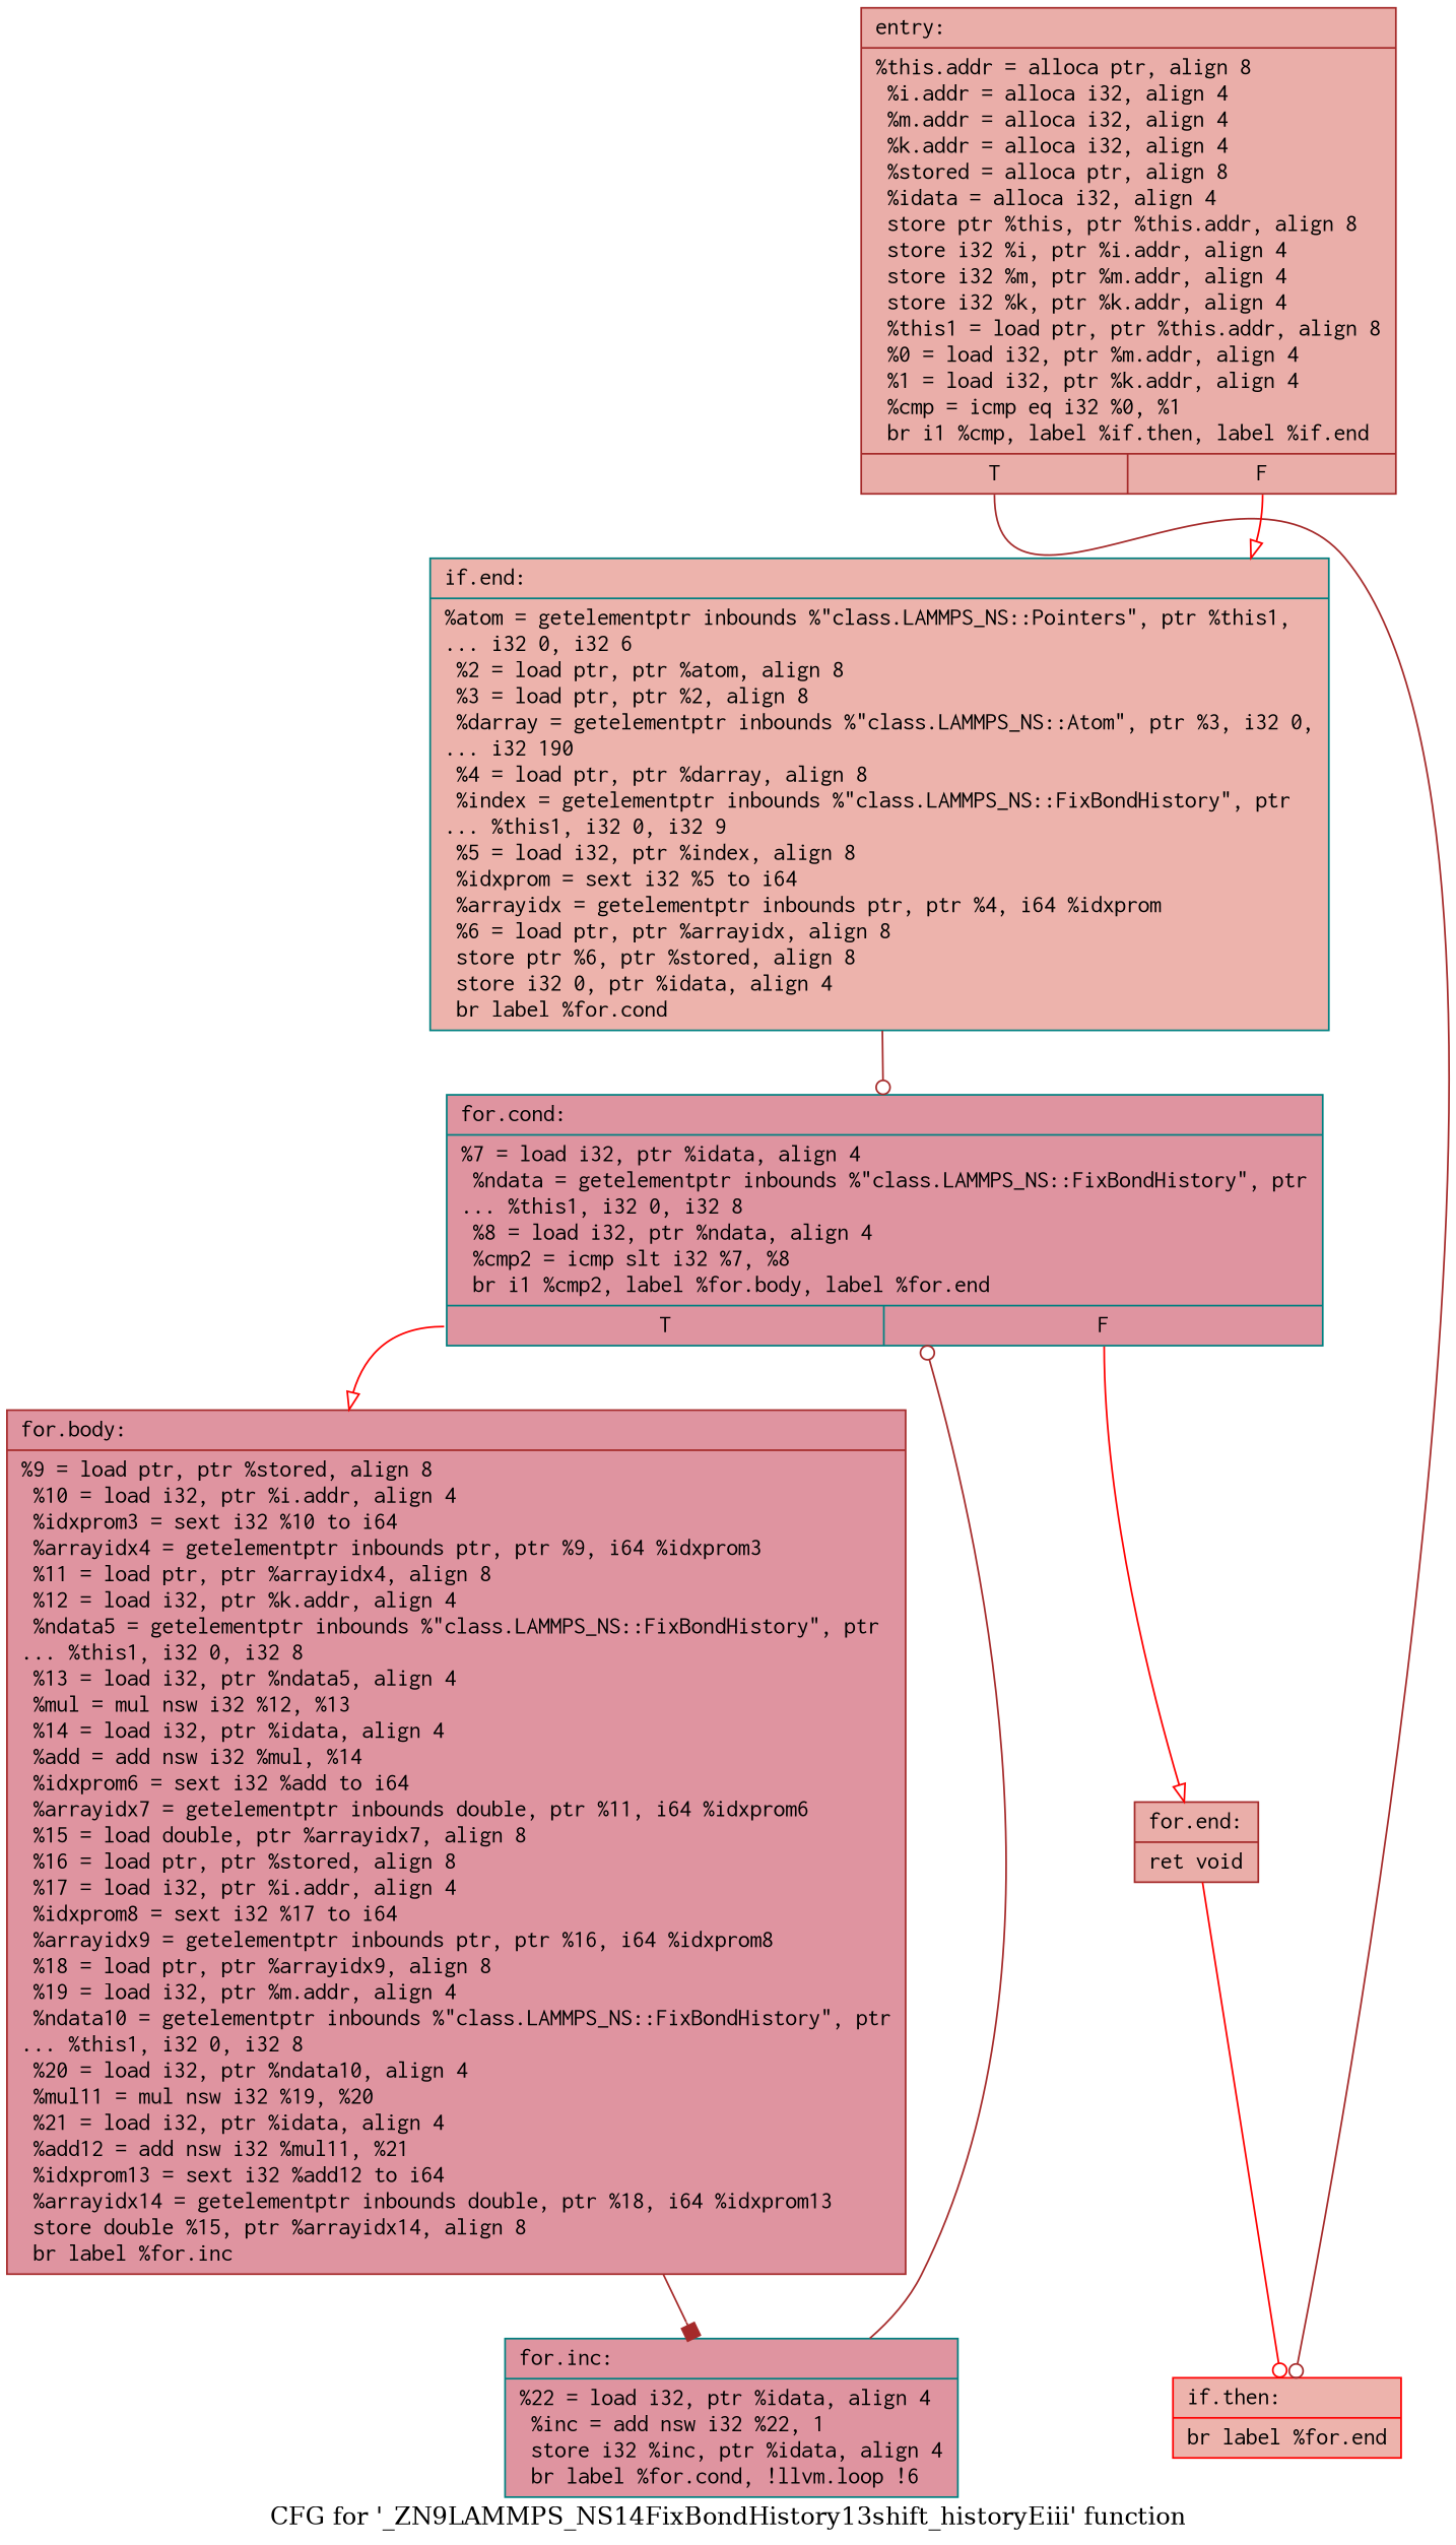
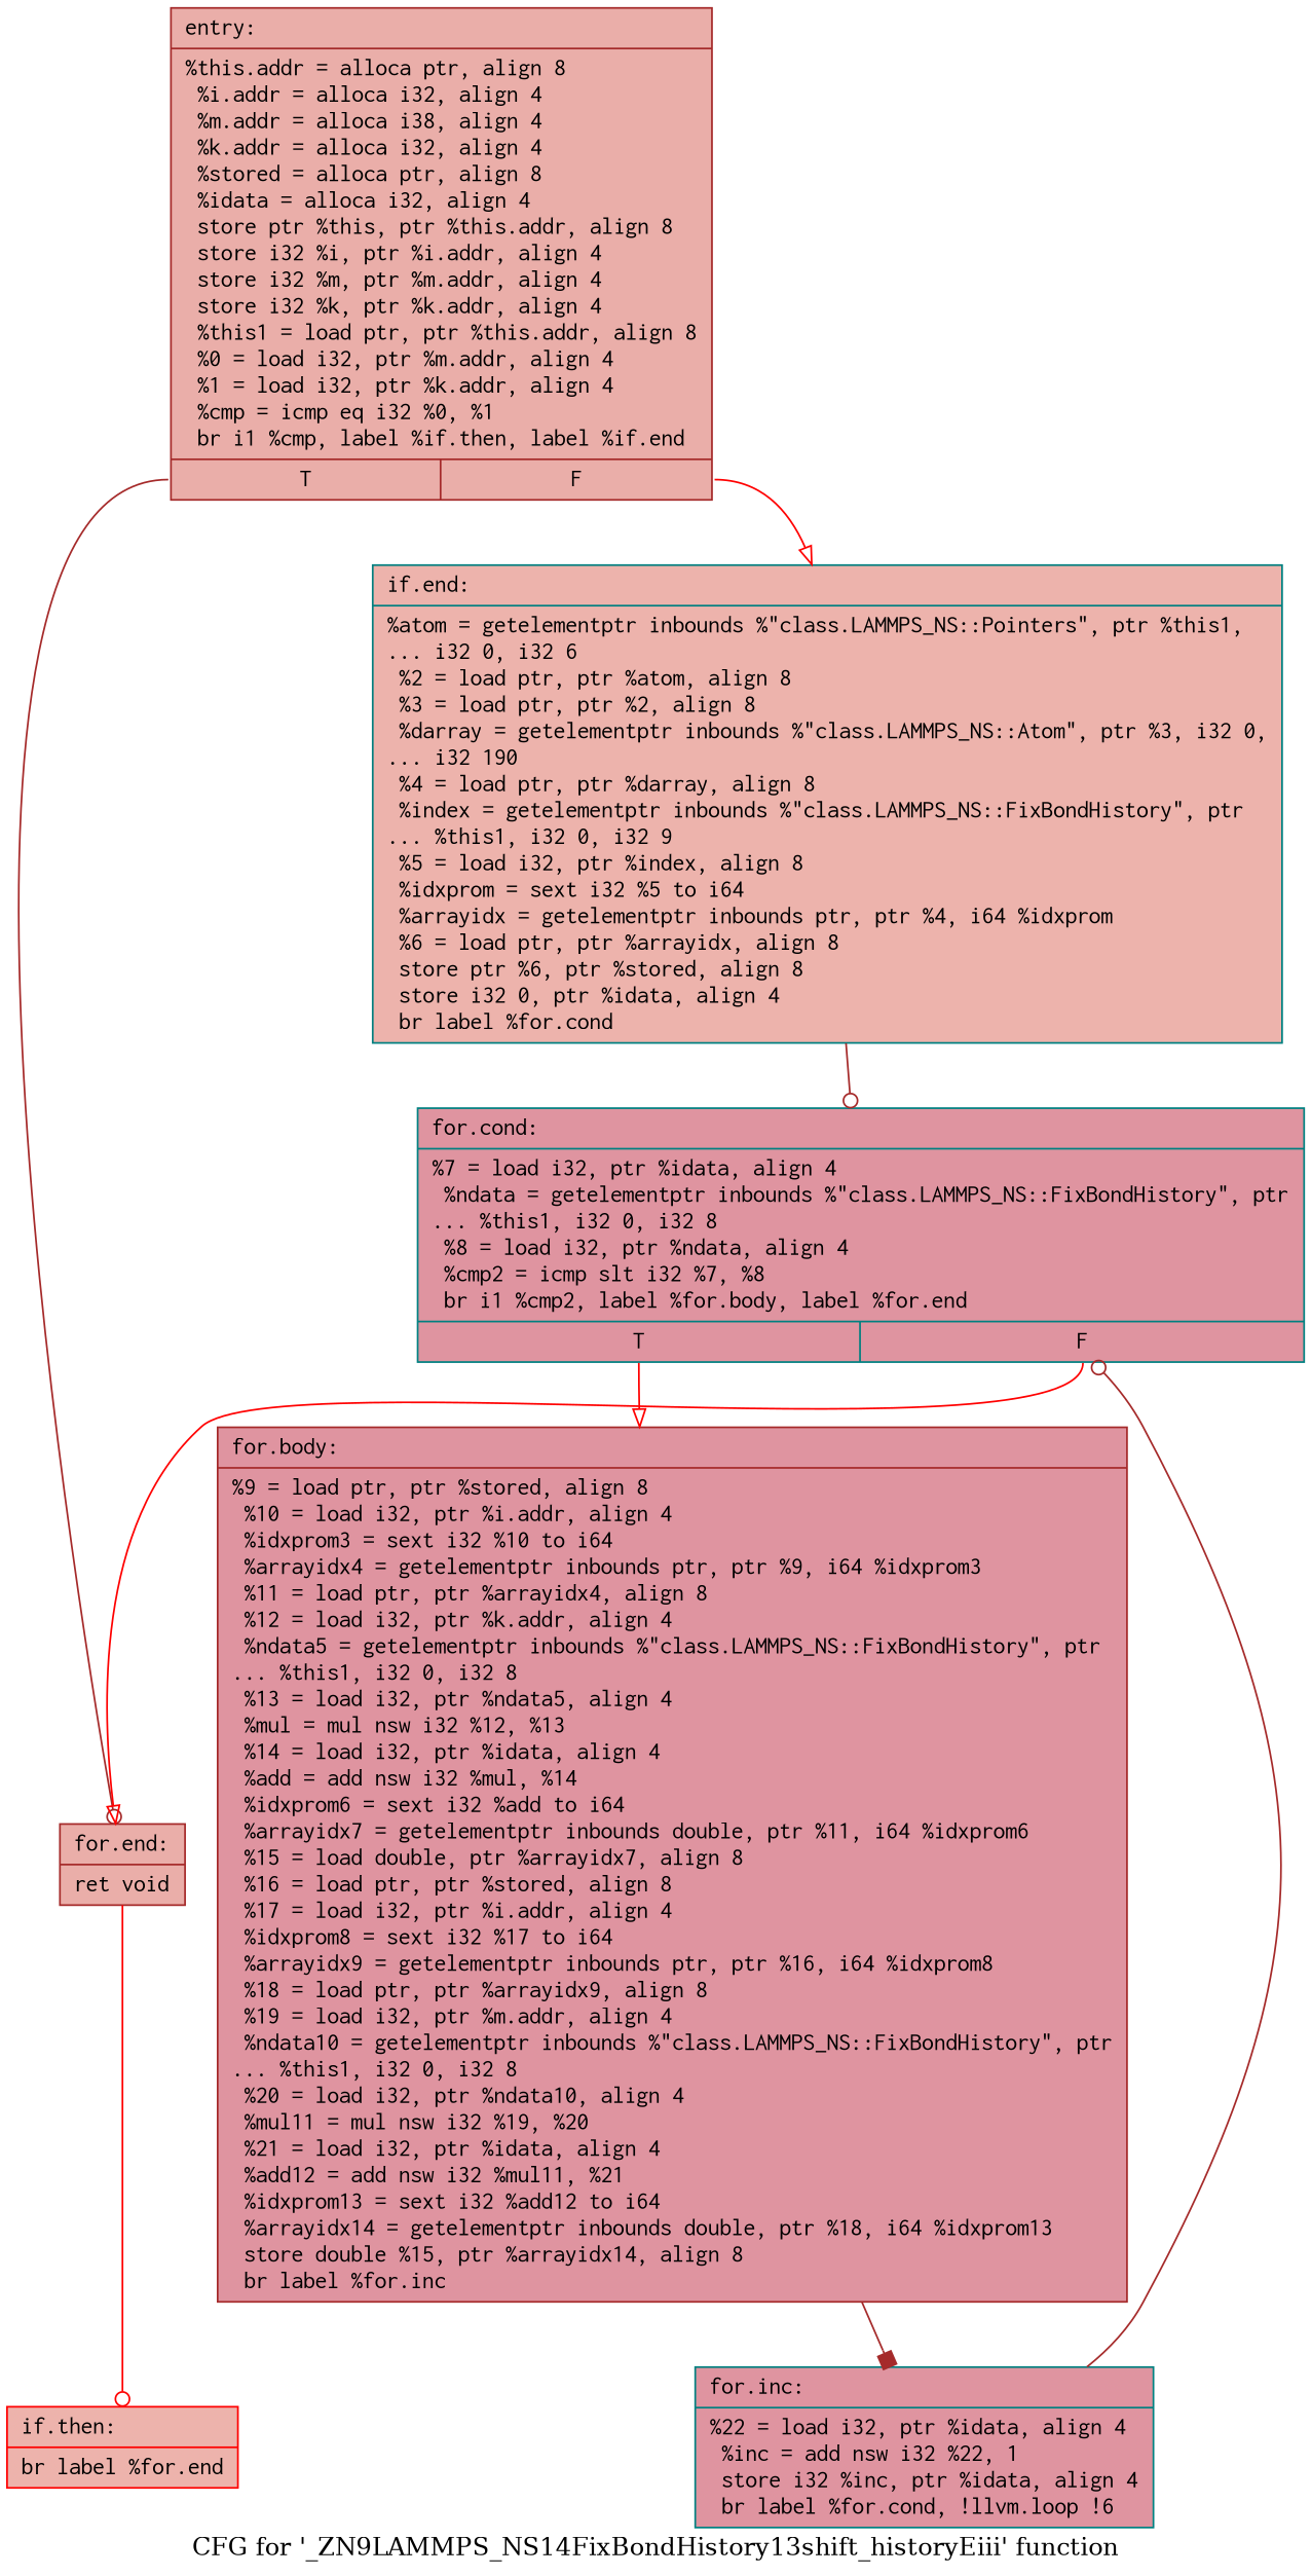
  digraph {
    label="CFG for '_ZN9LAMMPS_NS14FixBondHistory13shift_historyEiii' function"
    node [color=brown fillcolor="#b70d2870" fontname=Courier shape=record style=filled]
    edge [arrowhead=odot color=brown]
-   n1 [fillcolor="#d0473d70" label="{entry:\l|  %this.addr = alloca ptr, align 8\l  %i.addr = alloca i32, align 4\l  %m.addr = alloca i32, align 4\l  %k.addr = alloca i32, align 4\l  %stored = alloca ptr, align 8\l  %idata = alloca i32, align 4\l  store ptr %this, ptr %this.addr, align 8\l  store i32 %i, ptr %i.addr, align 4\l  store i32 %m, ptr %m.addr, align 4\l  store i32 %k, ptr %k.addr, align 4\l  %this1 = load ptr, ptr %this.addr, align 8\l  %0 = load i32, ptr %m.addr, align 4\l  %1 = load i32, ptr %k.addr, align 4\l  %cmp = icmp eq i32 %0, %1\l  br i1 %cmp, label %if.then, label %if.end\l|{<s0>T|<s1>F}}"]
+   n1 [fillcolor="#d0473d70" label="{entry:\l|  %this.addr = alloca ptr, align 8\l  %i.addr = alloca i32, align 4\l  %m.addr = alloca i38, align 4\l  %k.addr = alloca i32, align 4\l  %stored = alloca ptr, align 8\l  %idata = alloca i32, align 4\l  store ptr %this, ptr %this.addr, align 8\l  store i32 %i, ptr %i.addr, align 4\l  store i32 %m, ptr %m.addr, align 4\l  store i32 %k, ptr %k.addr, align 4\l  %this1 = load ptr, ptr %this.addr, align 8\l  %0 = load i32, ptr %m.addr, align 4\l  %1 = load i32, ptr %k.addr, align 4\l  %cmp = icmp eq i32 %0, %1\l  br i1 %cmp, label %if.then, label %if.end\l|{<s0>T|<s1>F}}"]
    n2 [color=red fillcolor="#d6524470" label="{if.then:\l|  br label %for.end\l}"]
    n3 [color=teal fillcolor="#d6524470" label="{if.end:\l|  %atom = getelementptr inbounds %\"class.LAMMPS_NS::Pointers\", ptr %this1,\l... i32 0, i32 6\l  %2 = load ptr, ptr %atom, align 8\l  %3 = load ptr, ptr %2, align 8\l  %darray = getelementptr inbounds %\"class.LAMMPS_NS::Atom\", ptr %3, i32 0,\l... i32 190\l  %4 = load ptr, ptr %darray, align 8\l  %index = getelementptr inbounds %\"class.LAMMPS_NS::FixBondHistory\", ptr\l... %this1, i32 0, i32 9\l  %5 = load i32, ptr %index, align 8\l  %idxprom = sext i32 %5 to i64\l  %arrayidx = getelementptr inbounds ptr, ptr %4, i64 %idxprom\l  %6 = load ptr, ptr %arrayidx, align 8\l  store ptr %6, ptr %stored, align 8\l  store i32 0, ptr %idata, align 4\l  br label %for.cond\l}"]
    n4 [color=teal label="{for.cond:\l|  %7 = load i32, ptr %idata, align 4\l  %ndata = getelementptr inbounds %\"class.LAMMPS_NS::FixBondHistory\", ptr\l... %this1, i32 0, i32 8\l  %8 = load i32, ptr %ndata, align 4\l  %cmp2 = icmp slt i32 %7, %8\l  br i1 %cmp2, label %for.body, label %for.end\l|{<s0>T|<s1>F}}"]
    n5 [fillcolor="#d0473d70" label="{for.end:\l|  ret void\l}"]
    n6 [label="{for.body:\l|  %9 = load ptr, ptr %stored, align 8\l  %10 = load i32, ptr %i.addr, align 4\l  %idxprom3 = sext i32 %10 to i64\l  %arrayidx4 = getelementptr inbounds ptr, ptr %9, i64 %idxprom3\l  %11 = load ptr, ptr %arrayidx4, align 8\l  %12 = load i32, ptr %k.addr, align 4\l  %ndata5 = getelementptr inbounds %\"class.LAMMPS_NS::FixBondHistory\", ptr\l... %this1, i32 0, i32 8\l  %13 = load i32, ptr %ndata5, align 4\l  %mul = mul nsw i32 %12, %13\l  %14 = load i32, ptr %idata, align 4\l  %add = add nsw i32 %mul, %14\l  %idxprom6 = sext i32 %add to i64\l  %arrayidx7 = getelementptr inbounds double, ptr %11, i64 %idxprom6\l  %15 = load double, ptr %arrayidx7, align 8\l  %16 = load ptr, ptr %stored, align 8\l  %17 = load i32, ptr %i.addr, align 4\l  %idxprom8 = sext i32 %17 to i64\l  %arrayidx9 = getelementptr inbounds ptr, ptr %16, i64 %idxprom8\l  %18 = load ptr, ptr %arrayidx9, align 8\l  %19 = load i32, ptr %m.addr, align 4\l  %ndata10 = getelementptr inbounds %\"class.LAMMPS_NS::FixBondHistory\", ptr\l... %this1, i32 0, i32 8\l  %20 = load i32, ptr %ndata10, align 4\l  %mul11 = mul nsw i32 %19, %20\l  %21 = load i32, ptr %idata, align 4\l  %add12 = add nsw i32 %mul11, %21\l  %idxprom13 = sext i32 %add12 to i64\l  %arrayidx14 = getelementptr inbounds double, ptr %18, i64 %idxprom13\l  store double %15, ptr %arrayidx14, align 8\l  br label %for.inc\l}"]
    n7 [color=teal label="{for.inc:\l|  %22 = load i32, ptr %idata, align 4\l  %inc = add nsw i32 %22, 1\l  store i32 %inc, ptr %idata, align 4\l  br label %for.cond, !llvm.loop !6\l}"]
-   n1 -> n2 [tailport=s0]
+   n1 -> n5 [tailport=s0]
    n1 -> n3 [arrowhead=onormal color=red tailport=s1]
    n3 -> n4
    n4 -> n5 [arrowhead=onormal color=red tailport=s1]
    n4 -> n6 [arrowhead=onormal color=red tailport=s0]
    n5 -> n2 [color=red]
    n6 -> n7 [arrowhead=box]
    n7 -> n4
  }
